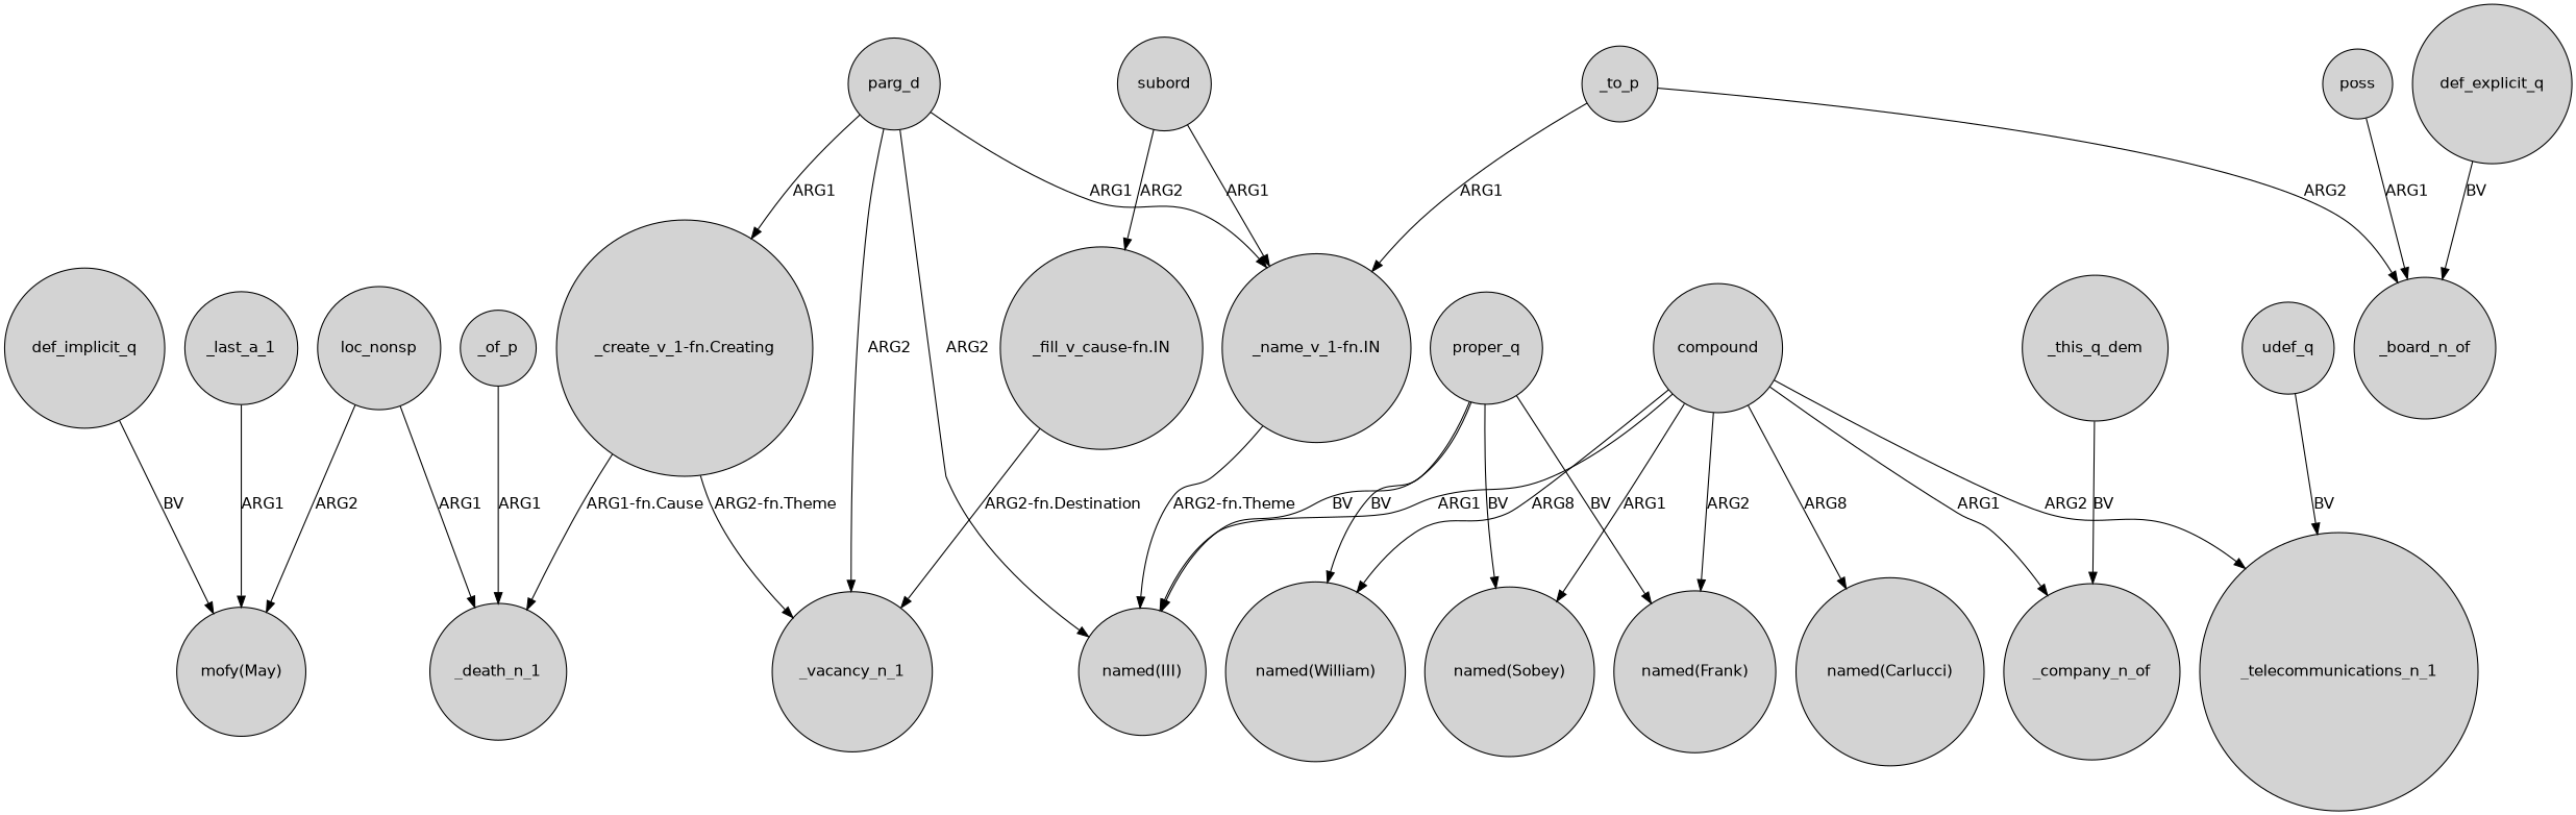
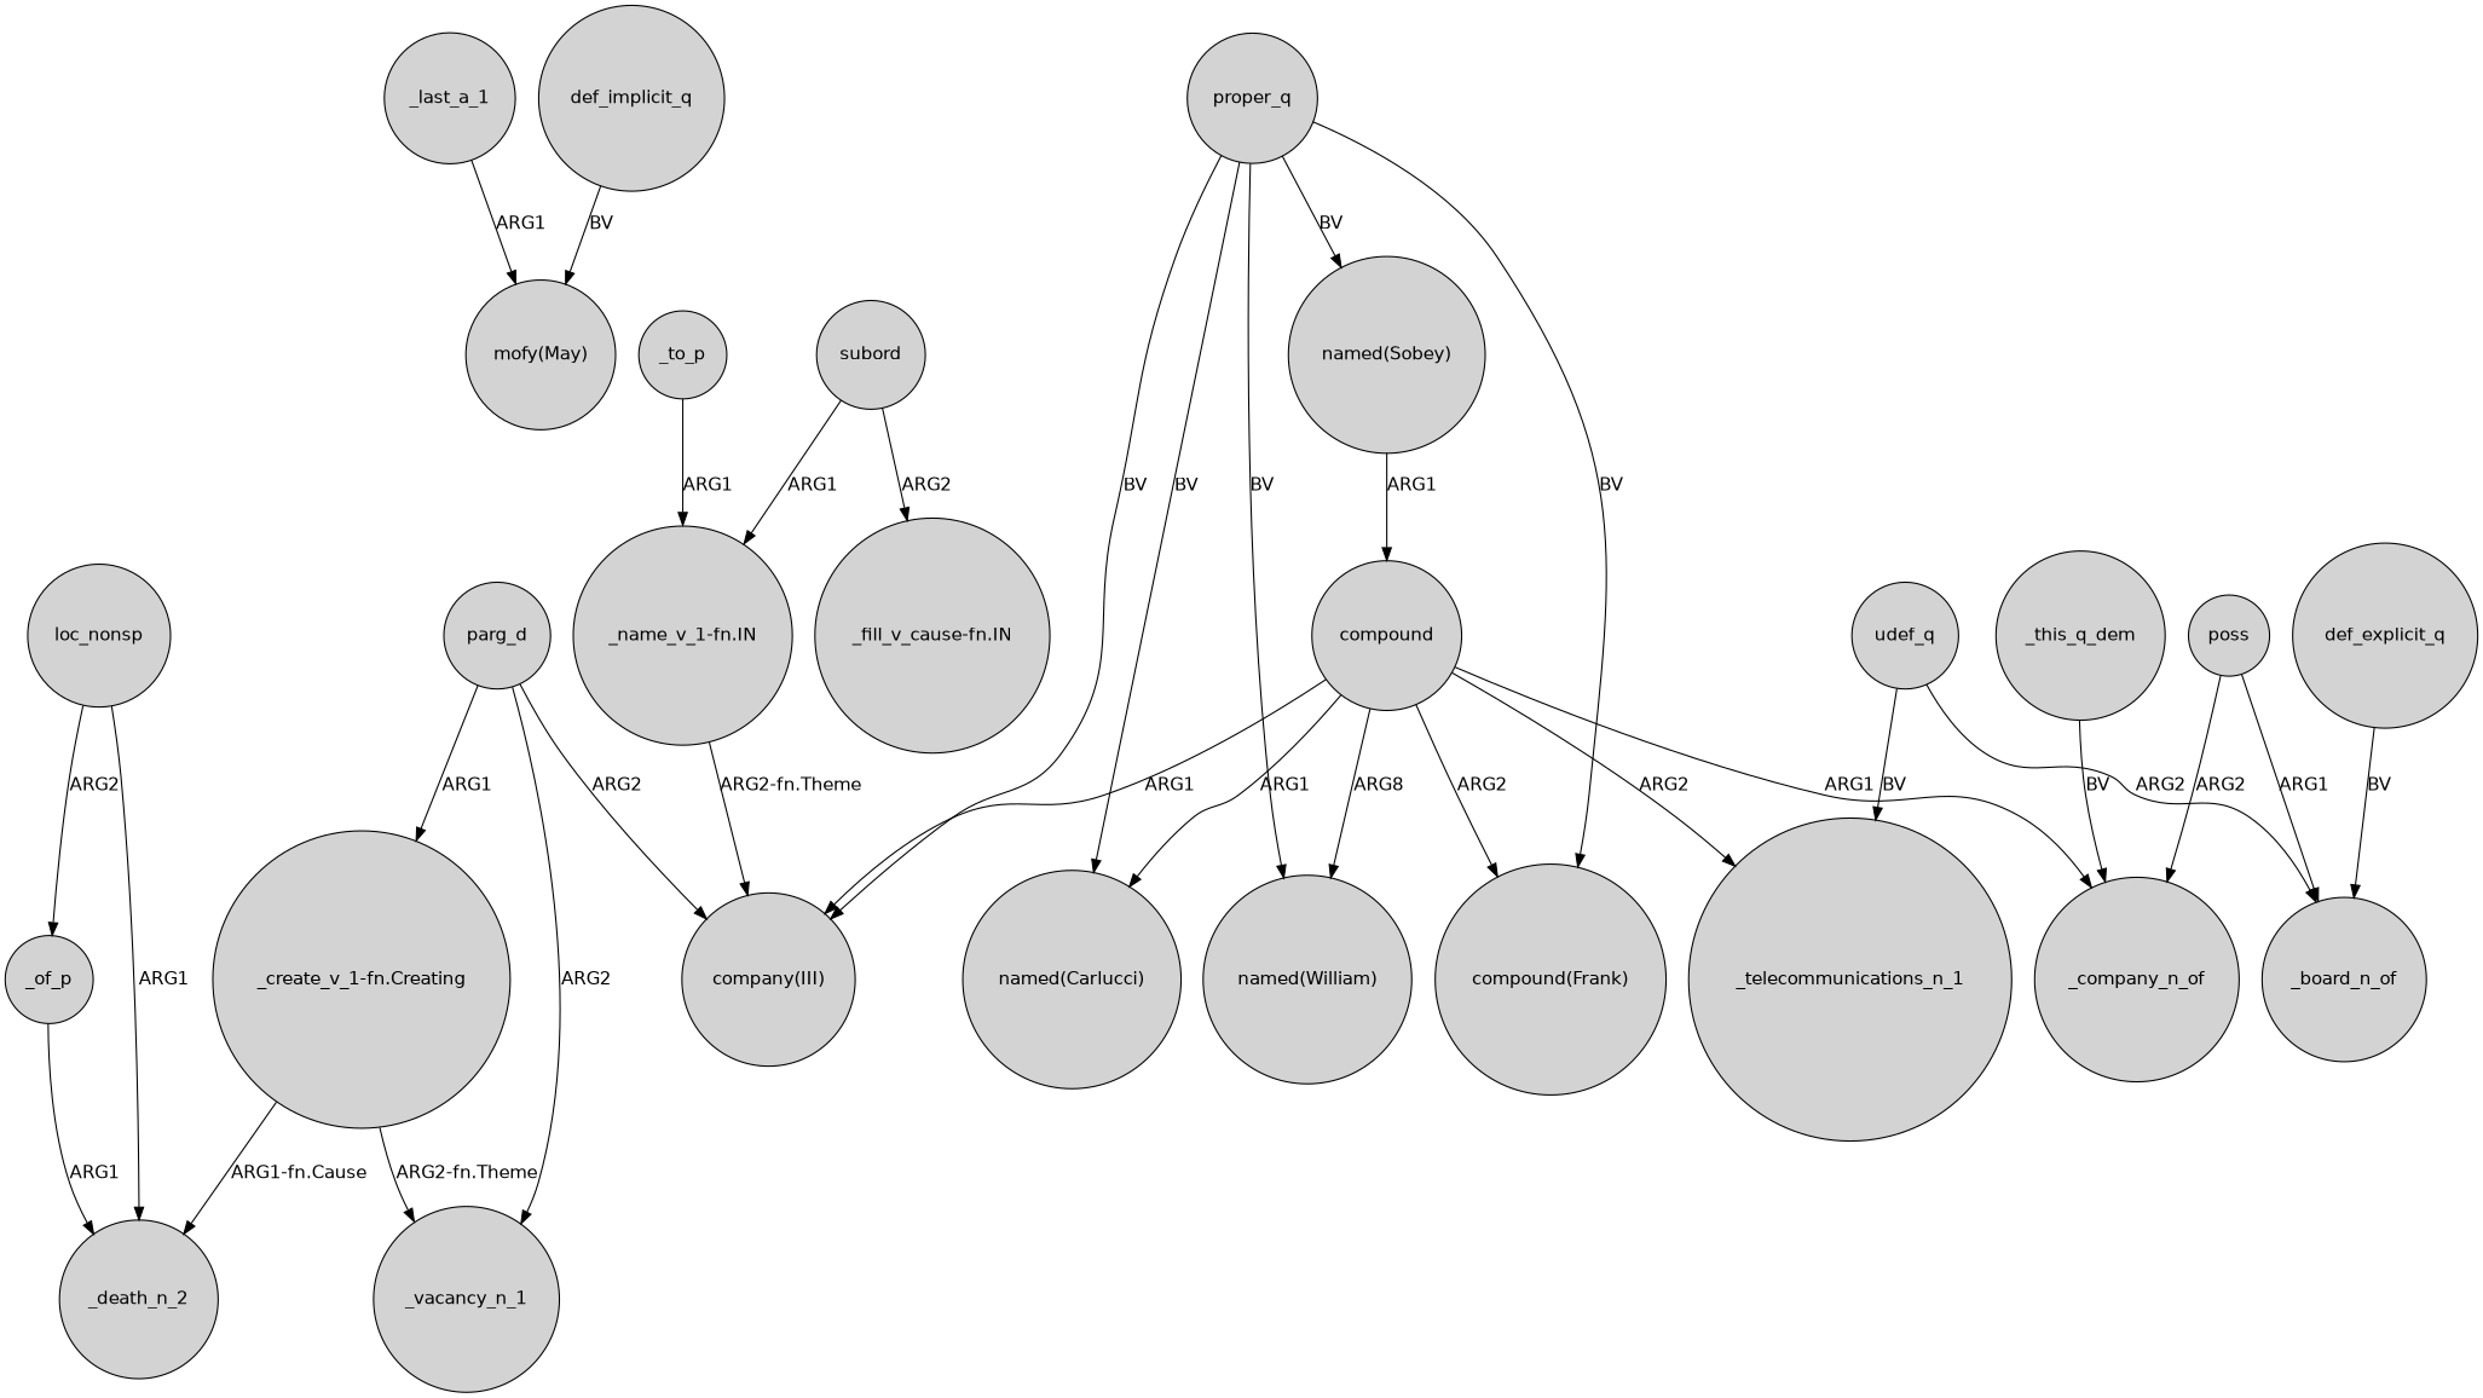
  digraph {
    fontname="DejaVu Sans"
    node [fontname="DejaVu Sans" shape=circle style=filled]
    edge [fontname="DejaVu Sans"]
    _last_a_1
    "mofy(May)"
    _of_p
-   _death_n_1
+   _death_n_1 [label=_death_n_2]
    loc_nonsp
    _this_q_dem
    _company_n_of
    subord
    "_fill_v_cause-fn.IN"
    "_name_v_1-fn.IN"
    _vacancy_n_1
-   "named(III)"
+   "named(III)" [label="company(III)"]
    parg_d
    "_create_v_1-fn.Creating"
    proper_q
    "named(Sobey)"
    "named(Carlucci)"
    "named(William)"
-   "named(Frank)"
+   "named(Frank)" [label="compound(Frank)"]
    poss
    _board_n_of
    def_implicit_q
    def_explicit_q
    _to_p
    compound
    _telecommunications_n_1
    udef_q
    _last_a_1 -> "mofy(May)" [label=ARG1]
    _of_p -> _death_n_1 [label=ARG1]
-   loc_nonsp -> "mofy(May)" [label=ARG2]
+   loc_nonsp -> _of_p [label=ARG2]
    loc_nonsp -> _death_n_1 [label=ARG1]
    _this_q_dem -> _company_n_of [label=BV]
    subord -> "_fill_v_cause-fn.IN" [label=ARG2]
    subord -> "_name_v_1-fn.IN" [label=ARG1]
-   "_fill_v_cause-fn.IN" -> _vacancy_n_1 [label="ARG2-fn.Destination"]
    "_name_v_1-fn.IN" -> "named(III)" [label="ARG2-fn.Theme"]
-   parg_d -> "_name_v_1-fn.IN" [label=ARG1]
    parg_d -> _vacancy_n_1 [label=ARG2]
    parg_d -> "named(III)" [label=ARG2]
    parg_d -> "_create_v_1-fn.Creating" [label=ARG1]
    "_create_v_1-fn.Creating" -> _death_n_1 [label="ARG1-fn.Cause"]
    "_create_v_1-fn.Creating" -> _vacancy_n_1 [label="ARG2-fn.Theme"]
    proper_q -> "named(III)" [label=BV]
    proper_q -> "named(Sobey)" [label=BV]
+   proper_q -> "named(Carlucci)" [label=BV]
    proper_q -> "named(William)" [label=BV]
    proper_q -> "named(Frank)" [label=BV]
+   poss -> _company_n_of [label=ARG2]
    poss -> _board_n_of [label=ARG1]
    def_implicit_q -> "mofy(May)" [label=BV]
    def_explicit_q -> _board_n_of [label=BV]
    _to_p -> "_name_v_1-fn.IN" [label=ARG1]
-   _to_p -> _board_n_of [label=ARG2]
+   udef_q -> _board_n_of [label=ARG2]
    compound -> _company_n_of [label=ARG1]
    compound -> "named(III)" [label=ARG1]
-   compound -> "named(Sobey)" [label=ARG1]
-   compound -> "named(Carlucci)" [label=ARG8]
+   "named(Sobey)" -> compound [label=ARG1]
+   compound -> "named(Carlucci)" [label=ARG1]
    compound -> "named(William)" [label=ARG8]
    compound -> "named(Frank)" [label=ARG2]
    compound -> _telecommunications_n_1 [label=ARG2]
    udef_q -> _telecommunications_n_1 [label=BV]
  }
